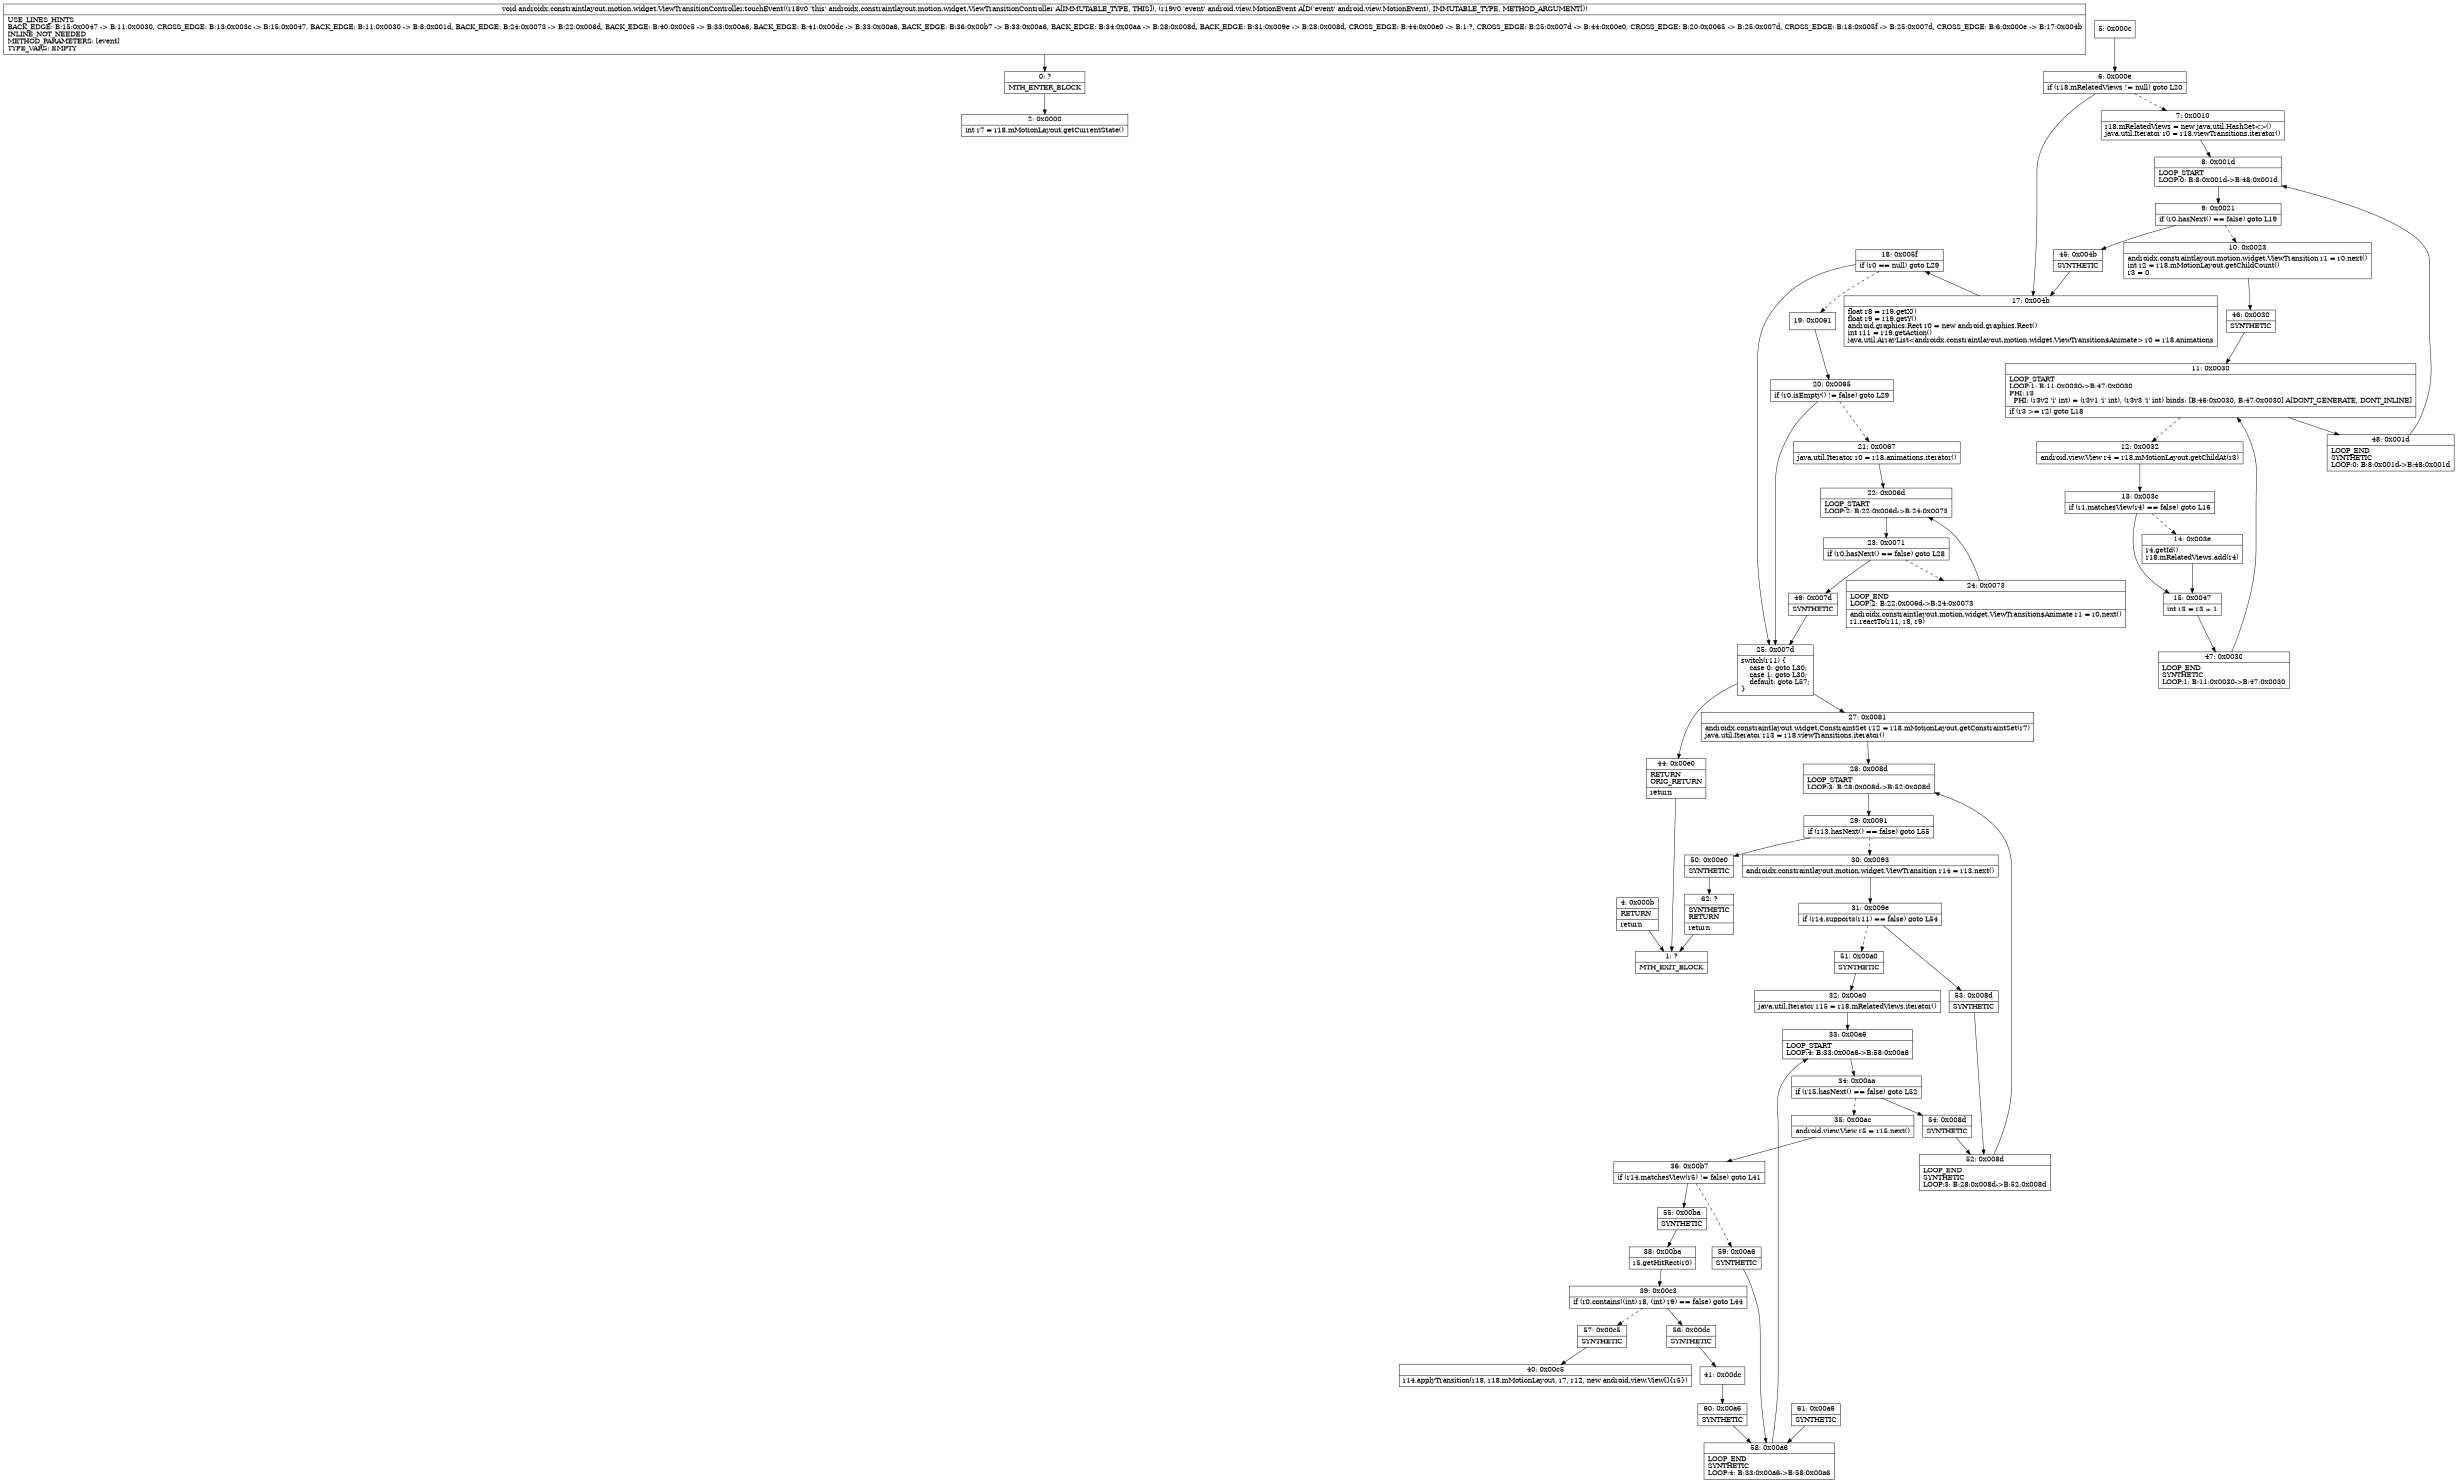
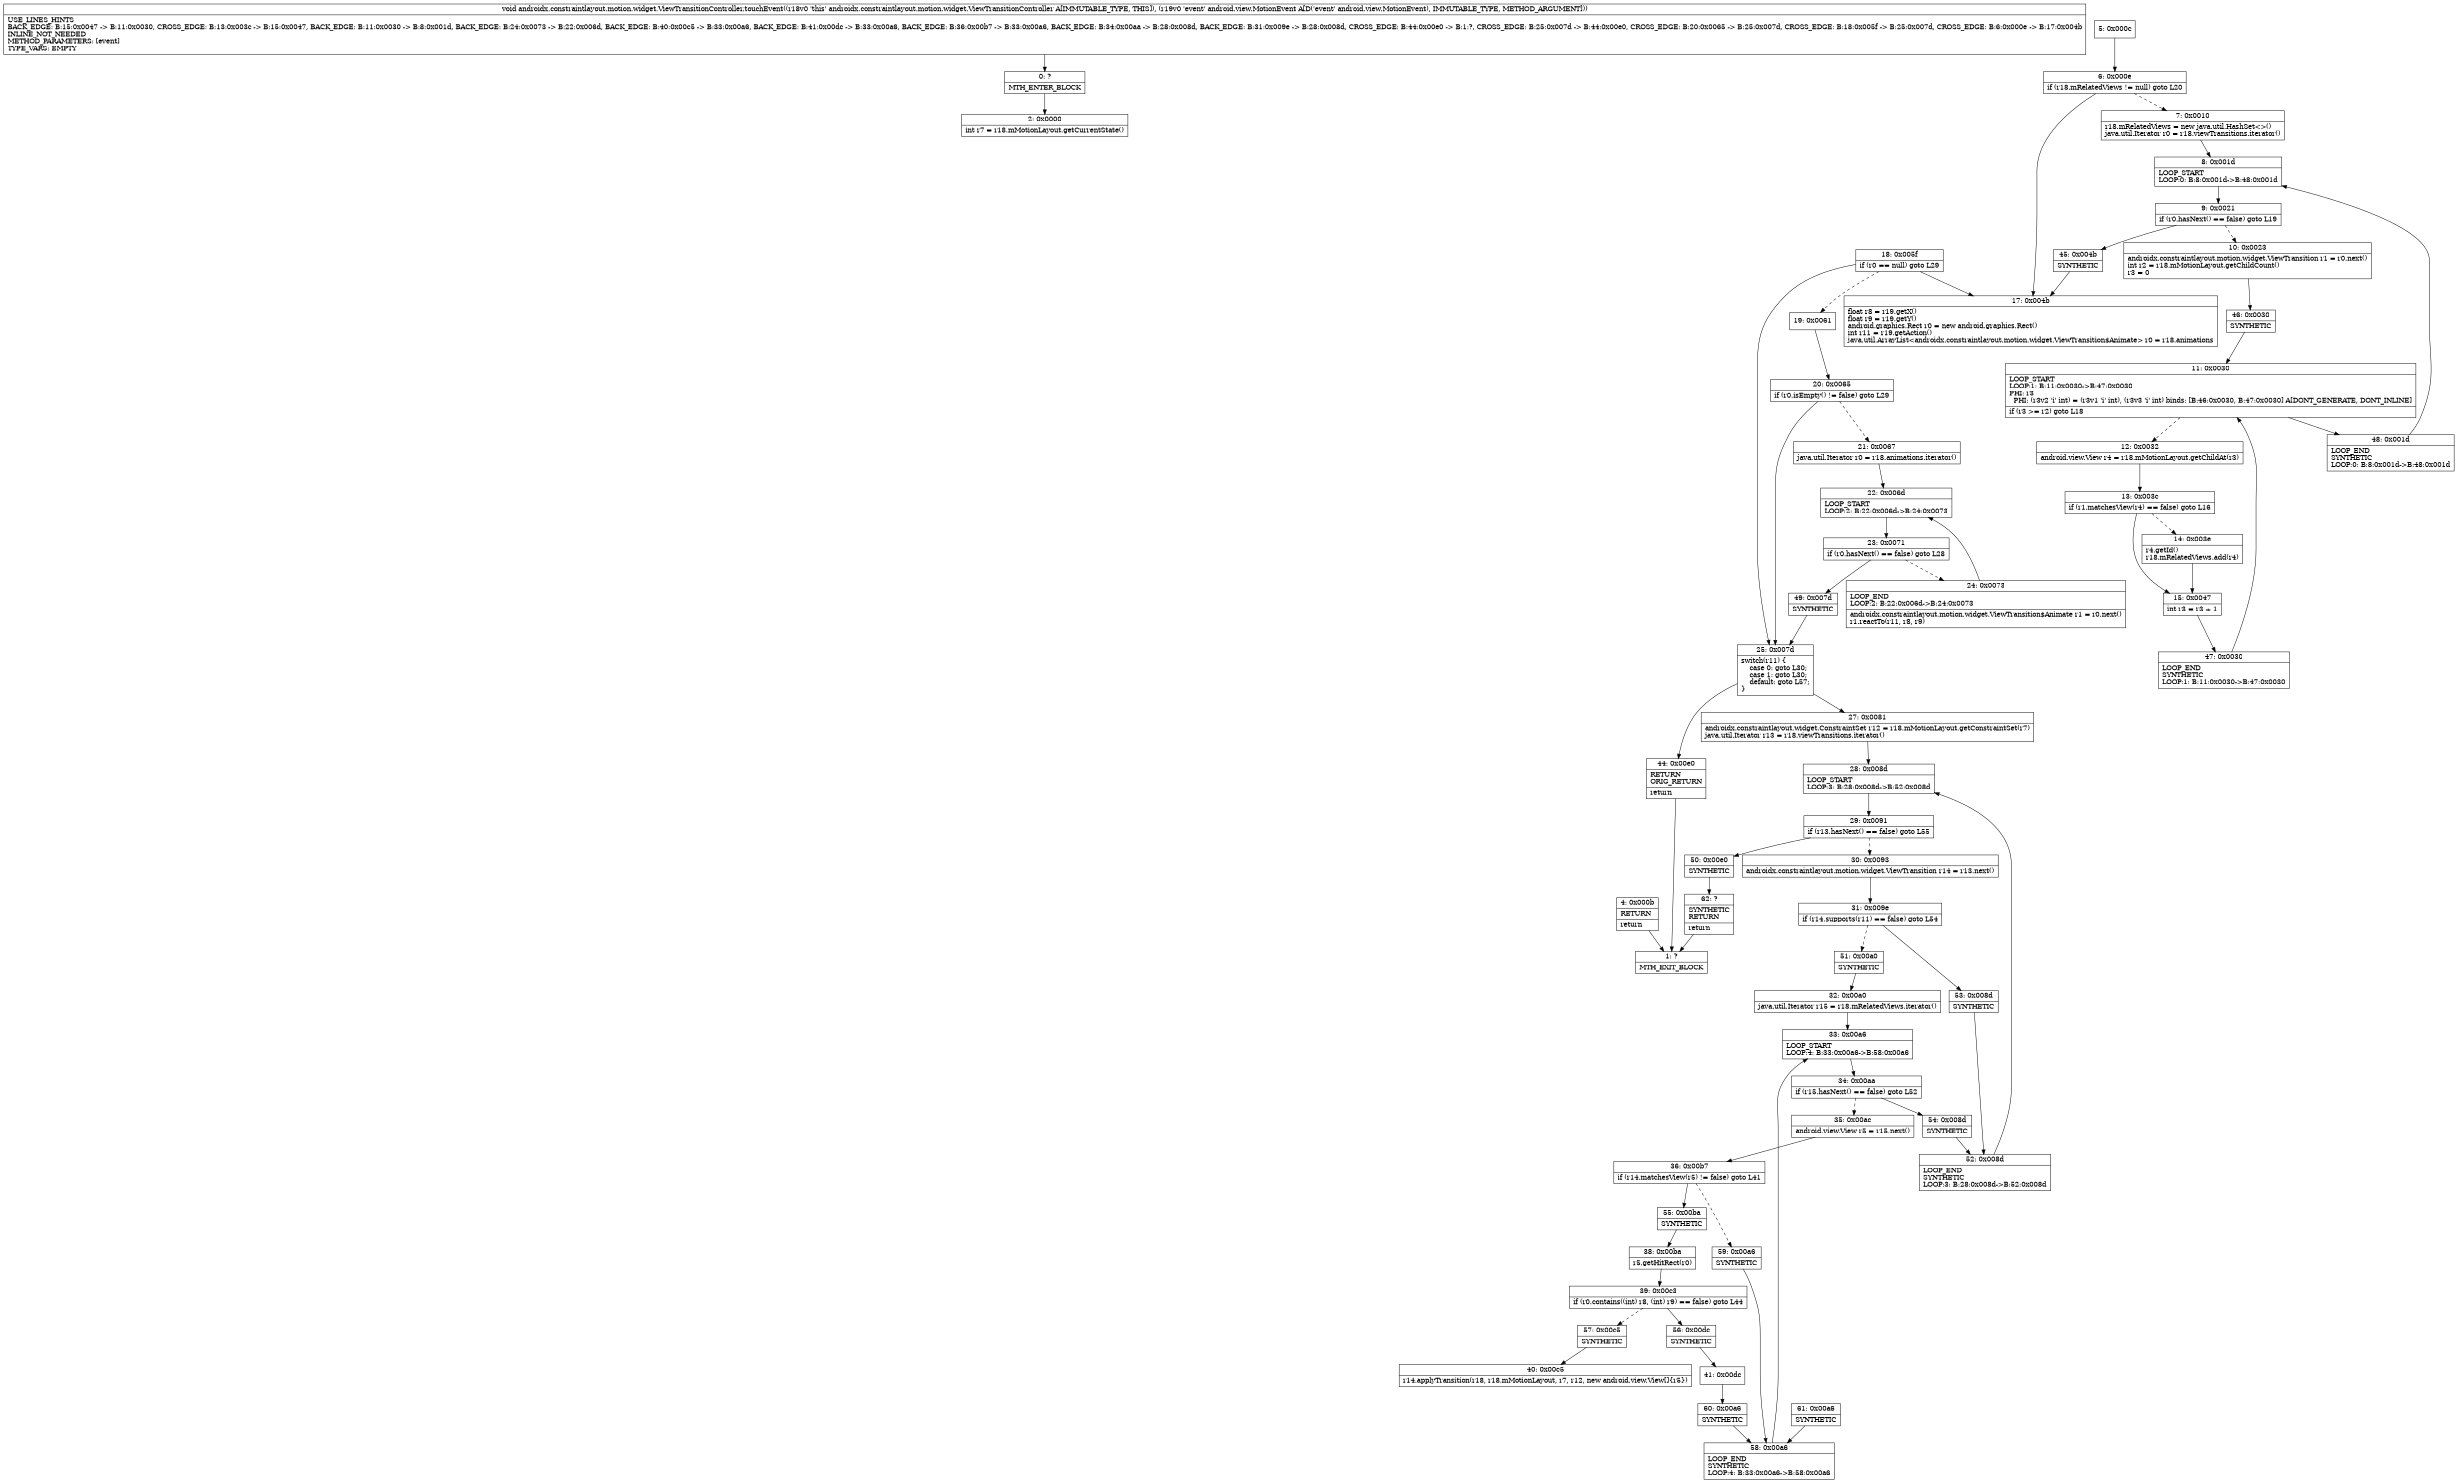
  digraph {
    node [shape=record]
    n1 [label="{0\:\ ?|MTH_ENTER_BLOCK\l}"]
    n2 [label="{2\:\ 0x0000|int r7 = r18.mMotionLayout.getCurrentState()\l}"]
    n3 [label="{4\:\ 0x000b|RETURN\l|return\l}"]
    n4 [label="{1\:\ ?|MTH_EXIT_BLOCK\l}"]
    n5 [label="{5\:\ 0x000c}"]
    n6 [label="{6\:\ 0x000e|if (r18.mRelatedViews != null) goto L20\l}"]
    n7 [label="{7\:\ 0x0010|r18.mRelatedViews = new java.util.HashSet\<\>()\ljava.util.Iterator r0 = r18.viewTransitions.iterator()\l}"]
    n8 [label="{17\:\ 0x004b|float r8 = r19.getX()\lfloat r9 = r19.getY()\landroid.graphics.Rect r0 = new android.graphics.Rect()\lint r11 = r19.getAction()\ljava.util.ArrayList\<androidx.constraintlayout.motion.widget.ViewTransition$Animate\> r0 = r18.animations\l}"]
    n9 [label="{8\:\ 0x001d|LOOP_START\lLOOP:0: B:8:0x001d\-\>B:48:0x001d\l}"]
    n10 [label="{18\:\ 0x005f|if (r0 == null) goto L29\l}"]
    n11 [label="{9\:\ 0x0021|if (r0.hasNext() == false) goto L19\l}"]
    n12 [label="{10\:\ 0x0023|androidx.constraintlayout.motion.widget.ViewTransition r1 = r0.next()\lint r2 = r18.mMotionLayout.getChildCount()\lr3 = 0\l}"]
    n13 [label="{45\:\ 0x004b|SYNTHETIC\l}"]
    n14 [label="{46\:\ 0x0030|SYNTHETIC\l}"]
    n15 [label="{11\:\ 0x0030|LOOP_START\lLOOP:1: B:11:0x0030\-\>B:47:0x0030\lPHI: r3 \l  PHI: (r3v2 'i' int) = (r3v1 'i' int), (r3v3 'i' int) binds: [B:46:0x0030, B:47:0x0030] A[DONT_GENERATE, DONT_INLINE]\l|if (r3 \>= r2) goto L18\l}"]
    n16 [label="{12\:\ 0x0032|android.view.View r4 = r18.mMotionLayout.getChildAt(r3)\l}"]
    n17 [label="{48\:\ 0x001d|LOOP_END\lSYNTHETIC\lLOOP:0: B:8:0x001d\-\>B:48:0x001d\l}"]
    n18 [label="{13\:\ 0x003c|if (r1.matchesView(r4) == false) goto L16\l}"]
    n19 [label="{14\:\ 0x003e|r4.getId()\lr18.mRelatedViews.add(r4)\l}"]
    n20 [label="{15\:\ 0x0047|int r3 = r3 + 1\l}"]
    n21 [label="{47\:\ 0x0030|LOOP_END\lSYNTHETIC\lLOOP:1: B:11:0x0030\-\>B:47:0x0030\l}"]
    n22 [label="{19\:\ 0x0061}"]
    n23 [label="{25\:\ 0x007d|switch(r11) \{\l    case 0: goto L30;\l    case 1: goto L30;\l    default: goto L57;\l\}\l}"]
    n24 [label="{20\:\ 0x0065|if (r0.isEmpty() != false) goto L29\l}"]
    n25 [label="{27\:\ 0x0081|androidx.constraintlayout.widget.ConstraintSet r12 = r18.mMotionLayout.getConstraintSet(r7)\ljava.util.Iterator r13 = r18.viewTransitions.iterator()\l}"]
    n26 [label="{44\:\ 0x00e0|RETURN\lORIG_RETURN\l|return\l}"]
    n27 [label="{21\:\ 0x0067|java.util.Iterator r0 = r18.animations.iterator()\l}"]
    n28 [label="{22\:\ 0x006d|LOOP_START\lLOOP:2: B:22:0x006d\-\>B:24:0x0073\l}"]
    n29 [label="{23\:\ 0x0071|if (r0.hasNext() == false) goto L28\l}"]
    n30 [label="{24\:\ 0x0073|LOOP_END\lLOOP:2: B:22:0x006d\-\>B:24:0x0073\l|androidx.constraintlayout.motion.widget.ViewTransition$Animate r1 = r0.next()\lr1.reactTo(r11, r8, r9)\l}"]
    n31 [label="{49\:\ 0x007d|SYNTHETIC\l}"]
    n32 [label="{28\:\ 0x008d|LOOP_START\lLOOP:3: B:28:0x008d\-\>B:52:0x008d\l}"]
    n33 [label="{29\:\ 0x0091|if (r13.hasNext() == false) goto L55\l}"]
    n34 [label="{30\:\ 0x0093|androidx.constraintlayout.motion.widget.ViewTransition r14 = r13.next()\l}"]
    n35 [label="{50\:\ 0x00e0|SYNTHETIC\l}"]
    n36 [label="{31\:\ 0x009e|if (r14.supports(r11) == false) goto L54\l}"]
    n37 [label="{62\:\ ?|SYNTHETIC\lRETURN\l|return\l}"]
    n38 [label="{51\:\ 0x00a0|SYNTHETIC\l}"]
    n39 [label="{53\:\ 0x008d|SYNTHETIC\l}"]
    n40 [label="{32\:\ 0x00a0|java.util.Iterator r15 = r18.mRelatedViews.iterator()\l}"]
    n41 [label="{52\:\ 0x008d|LOOP_END\lSYNTHETIC\lLOOP:3: B:28:0x008d\-\>B:52:0x008d\l}"]
    n42 [label="{33\:\ 0x00a6|LOOP_START\lLOOP:4: B:33:0x00a6\-\>B:58:0x00a6\l}"]
    n43 [label="{34\:\ 0x00aa|if (r15.hasNext() == false) goto L52\l}"]
    n44 [label="{35\:\ 0x00ac|android.view.View r5 = r15.next()\l}"]
    n45 [label="{54\:\ 0x008d|SYNTHETIC\l}"]
    n46 [label="{36\:\ 0x00b7|if (r14.matchesView(r5) != false) goto L41\l}"]
    n47 [label="{55\:\ 0x00ba|SYNTHETIC\l}"]
    n48 [label="{59\:\ 0x00a6|SYNTHETIC\l}"]
    n49 [label="{38\:\ 0x00ba|r5.getHitRect(r0)\l}"]
    n50 [label="{58\:\ 0x00a6|LOOP_END\lSYNTHETIC\lLOOP:4: B:33:0x00a6\-\>B:58:0x00a6\l}"]
    n51 [label="{39\:\ 0x00c3|if (r0.contains((int) r8, (int) r9) == false) goto L44\l}"]
    n52 [label="{56\:\ 0x00dc|SYNTHETIC\l}"]
    n53 [label="{57\:\ 0x00c5|SYNTHETIC\l}"]
    n54 [label="{41\:\ 0x00dc}"]
    n55 [label="{40\:\ 0x00c5|r14.applyTransition(r18, r18.mMotionLayout, r7, r12, new android.view.View[]\{r5\})\l}"]
    n56 [label="{60\:\ 0x00a6|SYNTHETIC\l}"]
    n57 [label="{61\:\ 0x00a6|SYNTHETIC\l}"]
    n58 [label="{void androidx.constraintlayout.motion.widget.ViewTransitionController.touchEvent((r18v0 'this' androidx.constraintlayout.motion.widget.ViewTransitionController A[IMMUTABLE_TYPE, THIS]), (r19v0 'event' android.view.MotionEvent A[D('event' android.view.MotionEvent), IMMUTABLE_TYPE, METHOD_ARGUMENT]))  | USE_LINES_HINTS\lBACK_EDGE: B:15:0x0047 \-\> B:11:0x0030, CROSS_EDGE: B:13:0x003c \-\> B:15:0x0047, BACK_EDGE: B:11:0x0030 \-\> B:8:0x001d, BACK_EDGE: B:24:0x0073 \-\> B:22:0x006d, BACK_EDGE: B:40:0x00c5 \-\> B:33:0x00a6, BACK_EDGE: B:41:0x00dc \-\> B:33:0x00a6, BACK_EDGE: B:36:0x00b7 \-\> B:33:0x00a6, BACK_EDGE: B:34:0x00aa \-\> B:28:0x008d, BACK_EDGE: B:31:0x009e \-\> B:28:0x008d, CROSS_EDGE: B:44:0x00e0 \-\> B:1:?, CROSS_EDGE: B:25:0x007d \-\> B:44:0x00e0, CROSS_EDGE: B:20:0x0065 \-\> B:25:0x007d, CROSS_EDGE: B:18:0x005f \-\> B:25:0x007d, CROSS_EDGE: B:6:0x000e \-\> B:17:0x004b\lINLINE_NOT_NEEDED\lMETHOD_PARAMETERS: [event]\lTYPE_VARS: EMPTY\l}"]
    n1 -> n2
    n3 -> n4
    n5 -> n6
    n6 -> n7 [style=dashed]
    n6 -> n8
    n7 -> n9
-   n8 -> n10
+   n10 -> n8
    n9 -> n11
    n10 -> n22 [style=dashed]
    n10 -> n23
    n11 -> n12 [style=dashed]
    n11 -> n13
    n12 -> n14
    n13 -> n8
    n14 -> n15
    n15 -> n16 [style=dashed]
    n15 -> n17
    n16 -> n18
    n17 -> n9
    n18 -> n19 [style=dashed]
    n18 -> n20
    n19 -> n20
    n20 -> n21
    n21 -> n15
    n22 -> n24
    n23 -> n25
    n23 -> n26
    n24 -> n23
    n24 -> n27 [style=dashed]
    n25 -> n32
    n26 -> n4
    n27 -> n28
    n28 -> n29
    n29 -> n30 [style=dashed]
    n29 -> n31
    n30 -> n28
    n31 -> n23
    n32 -> n33
    n33 -> n34 [style=dashed]
    n33 -> n35
    n34 -> n36
    n35 -> n37
    n36 -> n38 [style=dashed]
    n36 -> n39
    n37 -> n4
    n38 -> n40
    n39 -> n41
    n40 -> n42
    n41 -> n32
    n42 -> n43
    n43 -> n44 [style=dashed]
    n43 -> n45
    n44 -> n46
    n45 -> n41
    n46 -> n47
    n46 -> n48 [style=dashed]
    n47 -> n49
    n48 -> n50
    n49 -> n51
    n50 -> n42
    n51 -> n52
    n51 -> n53 [style=dashed]
    n52 -> n54
    n53 -> n55
    n54 -> n56
    n56 -> n50
    n57 -> n50
    n58 -> n1
  }
